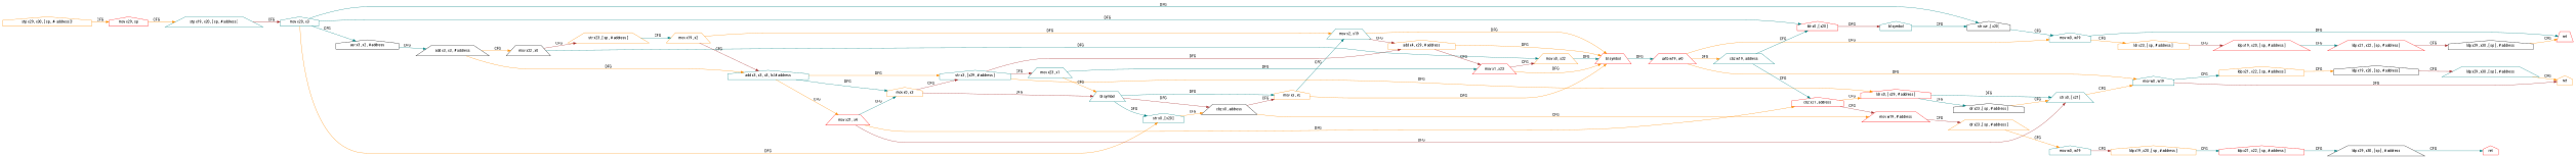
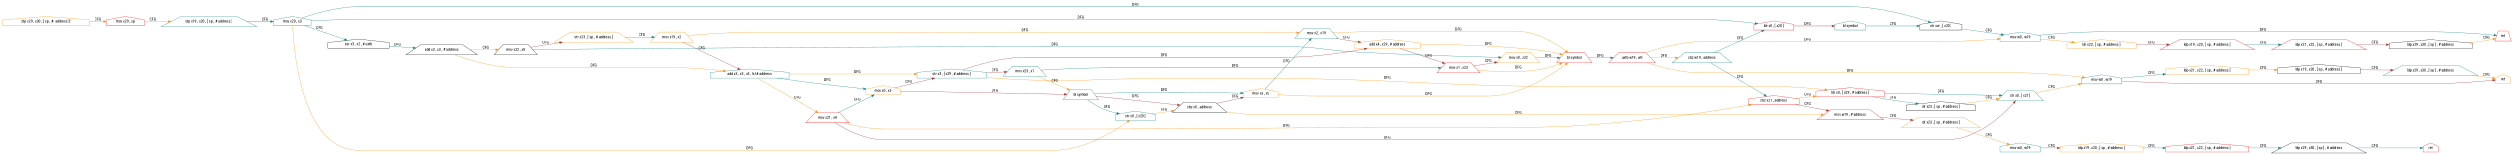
  digraph {
    fontname="Roboto Condensed"
    rankdir=LR
    node [color=teal fontname="Roboto Condensed" shape=house]
    edge [color=darkorange fontname="Roboto Condensed"]
    n1 [color=darkorange label="stp x29 , x30 , [ sp , #- address ]!"]
    n2 [color=red label="mov x29 , sp"]
    n3 [label="stp x19 , x20 , [ sp , # address ]" shape=trapezium]
    n4 [label="mov x20 , x3"]
-   n5 [color=black label="asr x3 , x2 , # address"]
+   n5 [color=black label="asr x3 , x2 , # uxtb"]
    n6 [label="str x0 , [ x20 ]"]
    n7 [color=red label="ldr x0 , [ x20 ]"]
    n8 [color=black label="str xzr , [ x20 ]"]
    n9 [color=black label="add x3 , x3 , # address" shape=trapezium]
    n10 [color=black label="cbz x0 , address" shape=trapezium]
    n11 [label="bl symbol"]
    n12 [label="mov w0 , w19"]
    n13 [color=black label="mov x22 , x0" shape=trapezium]
    n14 [label="add x3 , x3 , x3 , lsl # address"]
    n15 [color=darkorange label="str x23 , [ sp , # address ]" shape=trapezium]
    n16 [color=darkorange label="mov x0 , x22" shape=trapezium]
    n17 [color=red label="mov x21 , x4" shape=trapezium]
    n18 [color=darkorange label="mov x0 , x3"]
    n19 [label="str x3 , [ x29 , # address ]"]
    n20 [color=darkorange label="mov x19 , x2" shape=trapezium]
    n21 [color=red label="bl symbol" shape=trapezium]
    n22 [label="mov x2 , x19" shape=trapezium]
    n23 [color=darkorange label="add x4 , x29 , # address"]
    n24 [color=red label="cbz x21 , address"]
    n25 [label="str x0 , [ x21 ]" shape=trapezium]
    n26 [label="bl symbol" shape=trapezium]
    n27 [label="mov x23 , x1" shape=trapezium]
    n28 [color=red label="ldr x0 , [ x29 , # address ]"]
    n29 [color=red label="mov w19 , # address" shape=trapezium]
    n30 [label="mov w0 , w19"]
    n31 [color=darkorange label="mov x3 , x0"]
    n32 [color=red label="mov x1 , x23" shape=trapezium]
    n33 [color=black label="ldr x23 , [ sp , # address ]"]
    n34 [color=darkorange label="ldr x23 , [ sp , # address ]" shape=trapezium]
    n35 [label="mov w0 , w19"]
    n36 [color=red label="uxtb w19 , w0" shape=trapezium]
    n37 [color=darkorange label="ldp x19 , x20 , [ sp , # address ]"]
    n38 [color=red label="ldp x21 , x22 , [ sp , # address ]"]
    n39 [color=black label="ldp x29 , x30 , [ sp ] , # address" shape=trapezium]
    n40 [color=red label=ret]
    n41 [label="cbz w19 , address" shape=trapezium]
    n42 [color=darkorange label="ldr x23 , [ sp , # address ]"]
    n43 [color=red label=ret shape=trapezium]
    n44 [color=darkorange label="ldp x21 , x22 , [ sp , # address ]"]
    n45 [color=darkorange label=ret]
    n46 [color=red label="ldp x19 , x20 , [ sp , # address ]" shape=trapezium]
    n47 [color=red label="ldp x21 , x22 , [ sp , # address ]" shape=trapezium]
    n48 [color=black label="ldp x29 , x30 , [ sp ] , # address"]
    n49 [color=black label="ldp x19 , x20 , [ sp , # address ]"]
    n50 [label="ldp x29 , x30 , [ sp ] , # address" shape=trapezium]
    n1 -> n2 [label=CFG]
    n2 -> n3 [label=CFG]
-   n3 -> n4 [color=brown label=CFG]
+   n3 -> n4 [color=teal label=CFG]
    n4 -> n5 [color=teal label=CFG]
    n4 -> n6 [label=DFG]
    n4 -> n7 [color=teal label=DFG]
    n4 -> n8 [color=teal label=DFG]
    n5 -> n9 [color=teal label=DFG]
    n6 -> n10 [label=CFG]
    n7 -> n11 [color=brown label=DFG]
    n8 -> n12 [color=teal label=CFG]
    n9 -> n13 [label=CFG]
    n9 -> n14 [label=DFG]
    n10 -> n29 [label=CFG]
    n10 -> n31 [color=brown label=CFG]
    n11 -> n8 [color=teal label=CFG]
    n12 -> n42 [label=CFG]
    n12 -> n43 [color=teal label=DFG]
    n13 -> n15 [color=brown label=CFG]
    n13 -> n16 [color=teal label=DFG]
    n14 -> n17 [label=CFG]
    n14 -> n18 [color=teal label=DFG]
    n14 -> n19 [label=DFG]
    n15 -> n20 [color=teal label=CFG]
    n16 -> n21 [color=teal label=DFG]
    n17 -> n18 [color=teal label=CFG]
    n17 -> n24 [label=DFG]
    n17 -> n25 [color=brown label=DFG]
    n18 -> n19 [color=brown label=CFG]
    n18 -> n26 [color=brown label=DFG]
    n19 -> n23 [color=brown label=DFG]
    n19 -> n27 [color=brown label=CFG]
    n19 -> n28 [label=DFG]
    n20 -> n14 [color=brown label=CFG]
    n20 -> n22 [label=DFG]
    n21 -> n36 [color=teal label=DFG]
    n22 -> n21 [label=DFG]
    n22 -> n23 [color=brown label=CFG]
    n23 -> n21 [label=DFG]
    n23 -> n32 [color=brown label=CFG]
    n24 -> n28 [label=CFG]
    n24 -> n29 [color=brown label=CFG]
    n25 -> n30 [label=CFG]
    n26 -> n6 [color=teal label=DFG]
    n26 -> n10 [color=brown label=DFG]
    n26 -> n31 [color=teal label=DFG]
    n27 -> n26 [label=CFG]
    n27 -> n32 [color=teal label=DFG]
    n28 -> n25 [color=teal label=DFG]
    n28 -> n33 [color=teal label=CFG]
    n29 -> n34 [color=brown label=CFG]
    n30 -> n44 [color=teal label=CFG]
    n30 -> n45 [color=brown label=DFG]
    n31 -> n21 [label=DFG]
    n31 -> n22 [color=teal label=CFG]
    n32 -> n16 [color=brown label=CFG]
    n32 -> n21 [label=DFG]
    n33 -> n25 [label=CFG]
    n34 -> n35 [label=CFG]
    n35 -> n37 [color=brown label=CFG]
    n36 -> n12 [label=DFG]
    n36 -> n30 [label=DFG]
    n36 -> n41 [label=DFG]
    n37 -> n38 [color=teal label=CFG]
    n38 -> n39 [color=teal label=CFG]
    n39 -> n40 [color=teal label=CFG]
    n41 -> n7 [color=teal label=CFG]
    n41 -> n24 [color=teal label=CFG]
    n42 -> n46 [color=brown label=CFG]
    n44 -> n49 [label=CFG]
    n46 -> n47 [color=teal label=CFG]
    n47 -> n48 [color=brown label=CFG]
    n48 -> n43 [label=CFG]
    n49 -> n50 [color=brown label=CFG]
    n50 -> n45 [label=CFG]
  }
